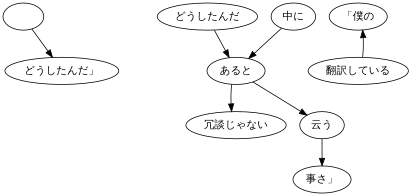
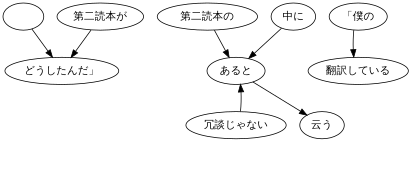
  digraph {
    n1 [label="　"]
    n2 [label="どうしたんだ」"]
-   n4 [label="事さ」"]
+   n3 [label="第二読本が"]
    n5 [label="「僕の"]
    n6 [label="翻訳している"]
    n7 [label="冗談じゃない"]
    n8 [label="あると"]
    n9 [label="云う"]
-   n10 [label="どうしたんだ"]
+   n10 [label="第二読本の"]
    n11 [label="中に"]
    n1 -> n2
-   n6 -> n5
-   n8 -> n7
+   n3 -> n2
+   n5 -> n6
+   n7 -> n8
    n8 -> n9
-   n9 -> n4
    n10 -> n8
    n11 -> n8
  }
